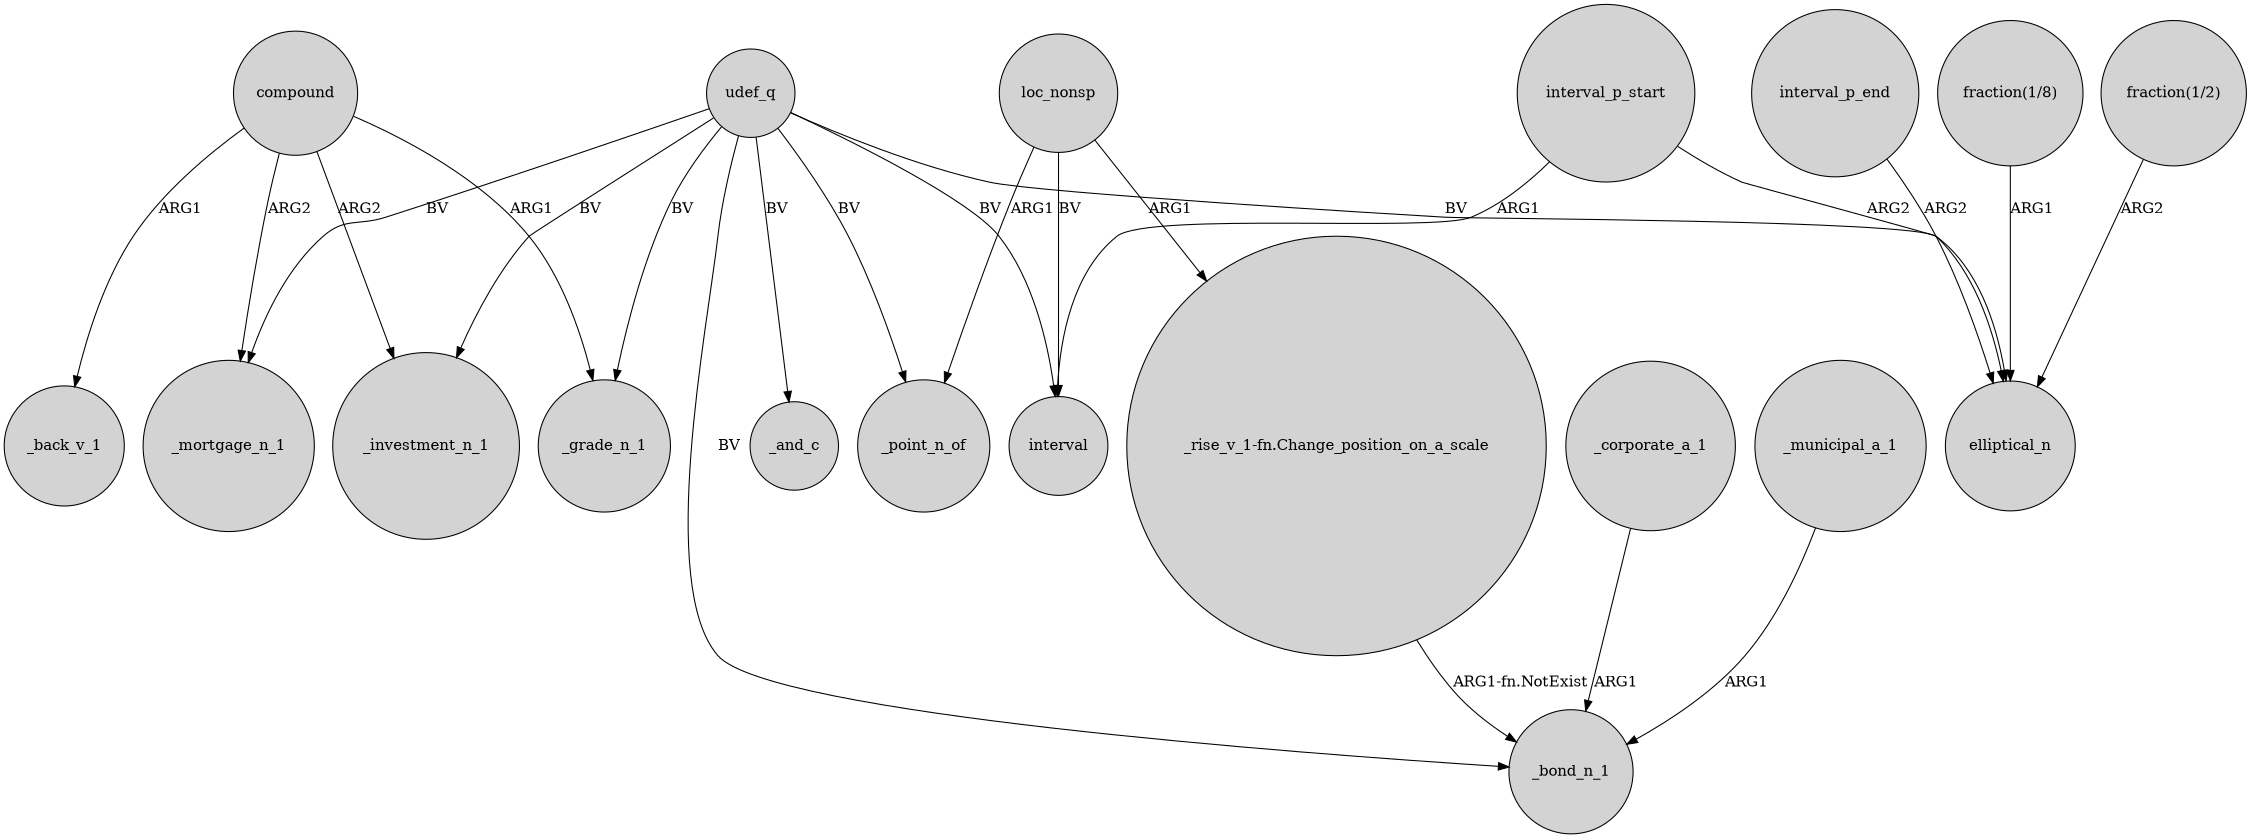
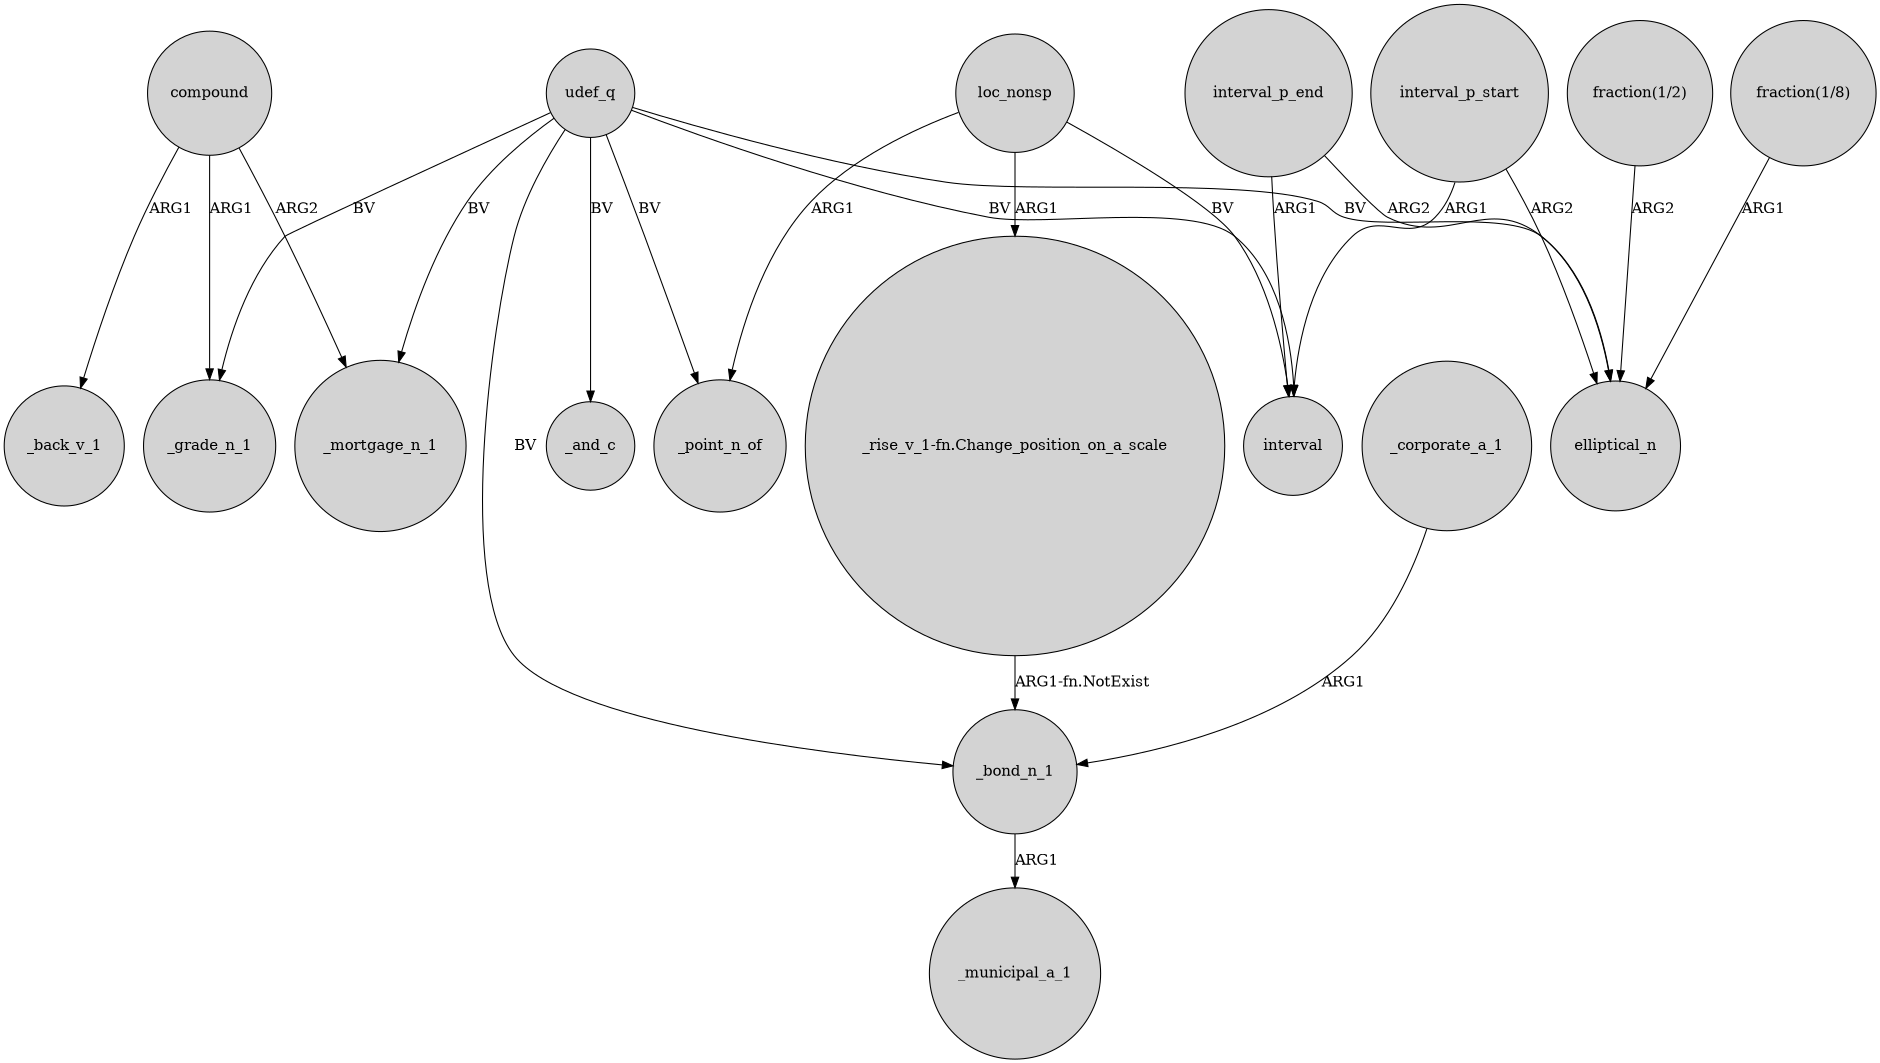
  digraph {
    node [shape=circle style=filled]
    udef_q
    _grade_n_1
    _point_n_of
    interval
    elliptical_n
    _mortgage_n_1
    _bond_n_1
-   _investment_n_1
    _and_c
    loc_nonsp
    "_rise_v_1-fn.Change_position_on_a_scale"
    _corporate_a_1
    compound
    _back_v_1
    _municipal_a_1
    interval_p_end
    interval_p_start
    "fraction(1/8)"
    "fraction(1/2)"
    udef_q -> _grade_n_1 [label=BV]
    udef_q -> _point_n_of [label=BV]
    udef_q -> interval [label=BV]
    udef_q -> elliptical_n [label=BV]
    udef_q -> _mortgage_n_1 [label=BV]
    udef_q -> _bond_n_1 [label=BV]
-   udef_q -> _investment_n_1 [label=BV]
    udef_q -> _and_c [label=BV]
    loc_nonsp -> _point_n_of [label=ARG1]
    loc_nonsp -> interval [label=BV]
    loc_nonsp -> "_rise_v_1-fn.Change_position_on_a_scale" [label=ARG1]
    "_rise_v_1-fn.Change_position_on_a_scale" -> _bond_n_1 [label="ARG1-fn.NotExist"]
    _corporate_a_1 -> _bond_n_1 [label=ARG1]
    compound -> _grade_n_1 [label=ARG1]
    compound -> _mortgage_n_1 [label=ARG2]
-   compound -> _investment_n_1 [label=ARG2]
    compound -> _back_v_1 [label=ARG1]
-   _municipal_a_1 -> _bond_n_1 [label=ARG1]
+   _bond_n_1 -> _municipal_a_1 [label=ARG1]
+   interval_p_end -> interval [label=ARG1]
    interval_p_end -> elliptical_n [label=ARG2]
    interval_p_start -> interval [label=ARG1]
    interval_p_start -> elliptical_n [label=ARG2]
    "fraction(1/8)" -> elliptical_n [label=ARG1]
    "fraction(1/2)" -> elliptical_n [label=ARG2]
  }
